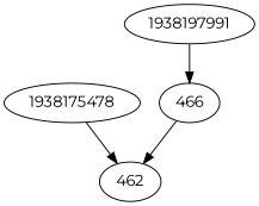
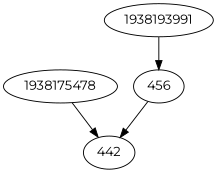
  strict digraph {
    fontname=Montserrat
    node [fontname=Montserrat]
    edge [fontname=Montserrat]
    1938175478
-   462
-   1938193991 [label=1938197991]
-   466
+   462 [label=442]
+   1938193991
+   466 [label=456]
    1938175478 -> 462
    1938193991 -> 466
    466 -> 462
  }
